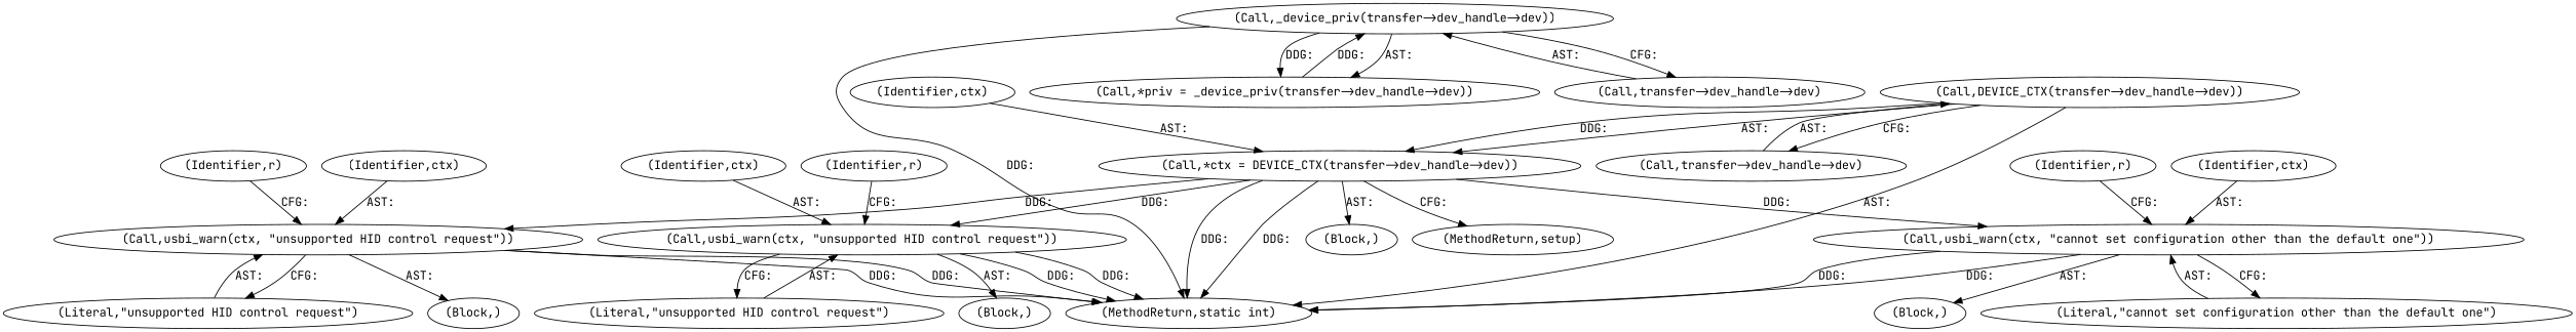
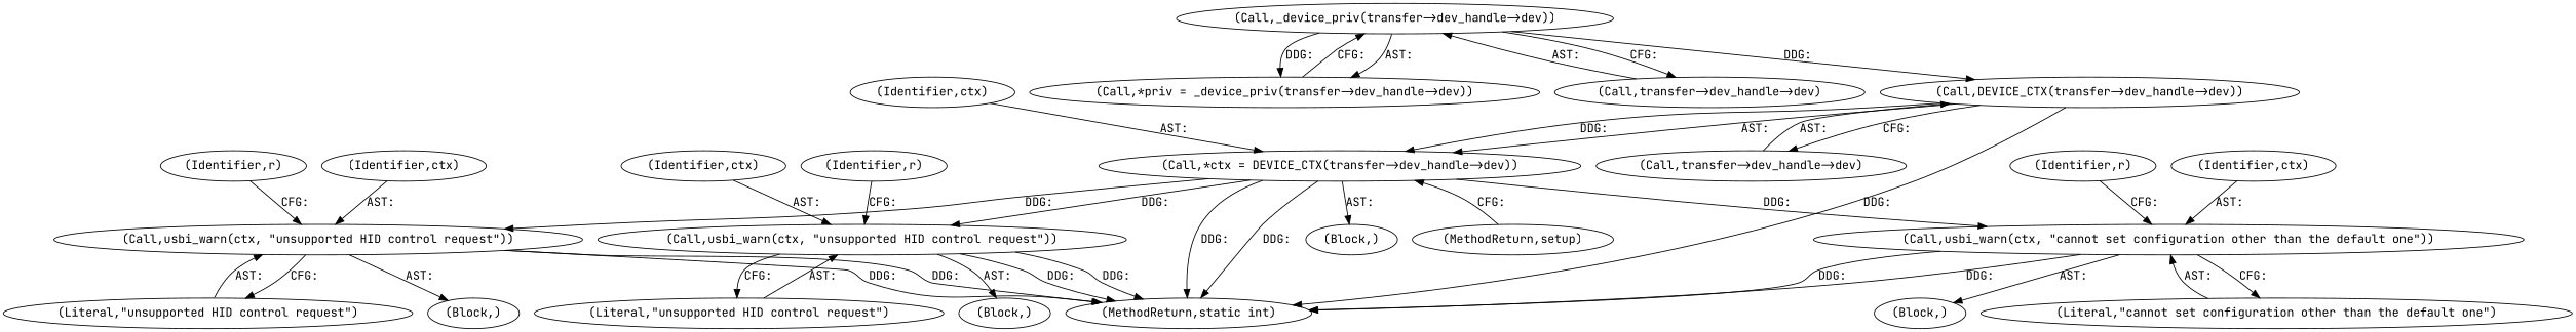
  digraph {
    fontname="JetBrains Mono"
    node [fontname="JetBrains Mono"]
    edge [fontname="JetBrains Mono"]
    n1 [label="(Call,*ctx = DEVICE_CTX(transfer->dev_handle->dev))"]
    n2 [label="(Call,usbi_warn(ctx, \"cannot set configuration other than the default one\"))"]
    n3 [label="(Call,usbi_warn(ctx, \"unsupported HID control request\"))"]
    n4 [label="(Call,usbi_warn(ctx, \"unsupported HID control request\"))"]
    n5 [label="(MethodReturn,static int)"]
    n6 [label="(Block,)"]
    n7 [label="(Call,DEVICE_CTX(transfer->dev_handle->dev))"]
    n8 [label="(Call,transfer->dev_handle->dev)"]
    n9 [label="(Block,)"]
    n10 [label="(Literal,\"cannot set configuration other than the default one\")"]
    n11 [label="(Literal,\"unsupported HID control request\")"]
    n12 [label="(Block,)"]
    n13 [label="(Literal,\"unsupported HID control request\")"]
    n14 [label="(Block,)"]
    n15 [label="(Call,_device_priv(transfer->dev_handle->dev))"]
    n16 [label="(Call,*priv = _device_priv(transfer->dev_handle->dev))"]
    n17 [label="(Call,transfer->dev_handle->dev)"]
    n18 [label="(MethodReturn,setup)"]
    n19 [label="(Identifier,ctx)"]
    n20 [label="(Identifier,r)"]
    n21 [label="(Identifier,ctx)"]
    n22 [label="(Identifier,r)"]
    n23 [label="(Identifier,ctx)"]
    n24 [label="(Identifier,r)"]
    n25 [label="(Identifier,ctx)"]
    n1 -> n2 [label="DDG: "]
    n1 -> n3 [label="DDG: "]
    n1 -> n4 [label="DDG: "]
    n1 -> n5 [label="DDG: "]
    n1 -> n5 [label="DDG: "]
    n1 -> n6 [label="AST: "]
    n2 -> n5 [label="DDG: "]
    n2 -> n5 [label="DDG: "]
    n2 -> n9 [label="AST: "]
    n2 -> n10 [label="CFG: "]
    n3 -> n5 [label="DDG: "]
    n3 -> n5 [label="DDG: "]
    n3 -> n11 [label="CFG: "]
    n3 -> n12 [label="AST: "]
    n4 -> n5 [label="DDG: "]
    n4 -> n5 [label="DDG: "]
    n4 -> n13 [label="CFG: "]
    n4 -> n14 [label="AST: "]
    n7 -> n1 [label="AST: "]
    n7 -> n1 [label="DDG: "]
-   n7 -> n5 [label="AST: "]
+   n7 -> n5 [label="DDG: "]
    n7 -> n8 [label="CFG: "]
    n8 -> n7 [label="AST: "]
    n10 -> n2 [label="AST: "]
    n11 -> n3 [label="AST: "]
    n13 -> n4 [label="AST: "]
-   n15 -> n5 [label="DDG: "]
+   n15 -> n7 [label="DDG: "]
    n15 -> n16 [label="AST: "]
    n15 -> n16 [label="DDG: "]
    n15 -> n17 [label="CFG: "]
-   n16 -> n15 [label="DDG: "]
+   n16 -> n15 [label="CFG: "]
    n17 -> n15 [label="AST: "]
-   n1 -> n18 [label="CFG: "]
+   n18 -> n1 [label="CFG: "]
    n19 -> n1 [label="AST: "]
    n20 -> n3 [label="CFG: "]
    n21 -> n3 [label="AST: "]
    n22 -> n2 [label="CFG: "]
    n23 -> n2 [label="AST: "]
    n24 -> n4 [label="CFG: "]
    n25 -> n4 [label="AST: "]
  }
